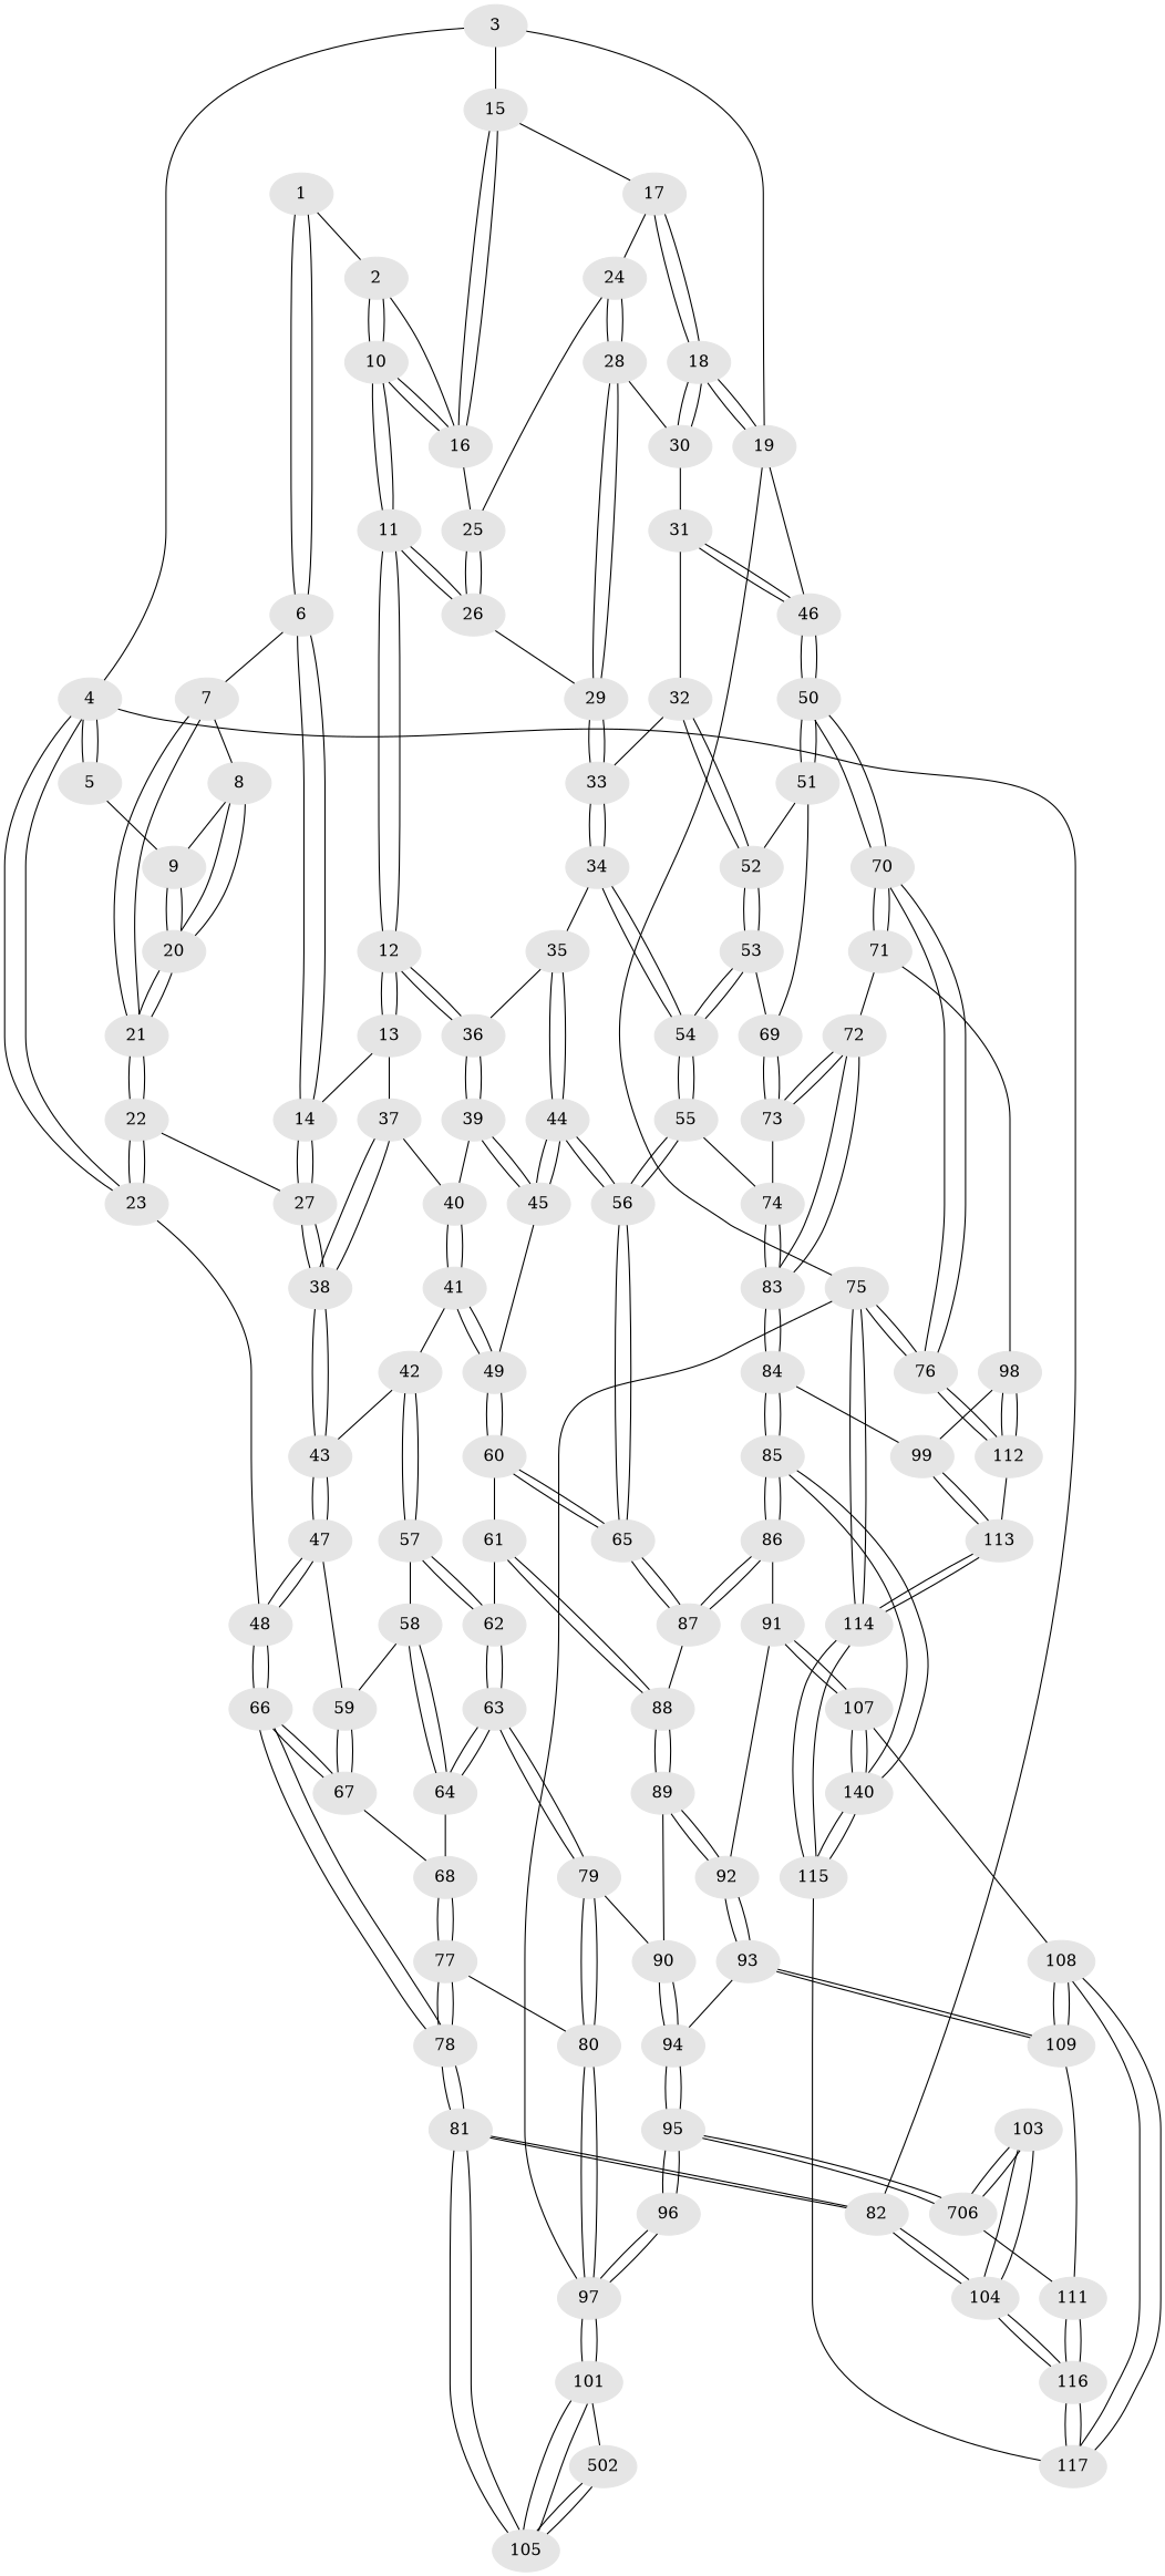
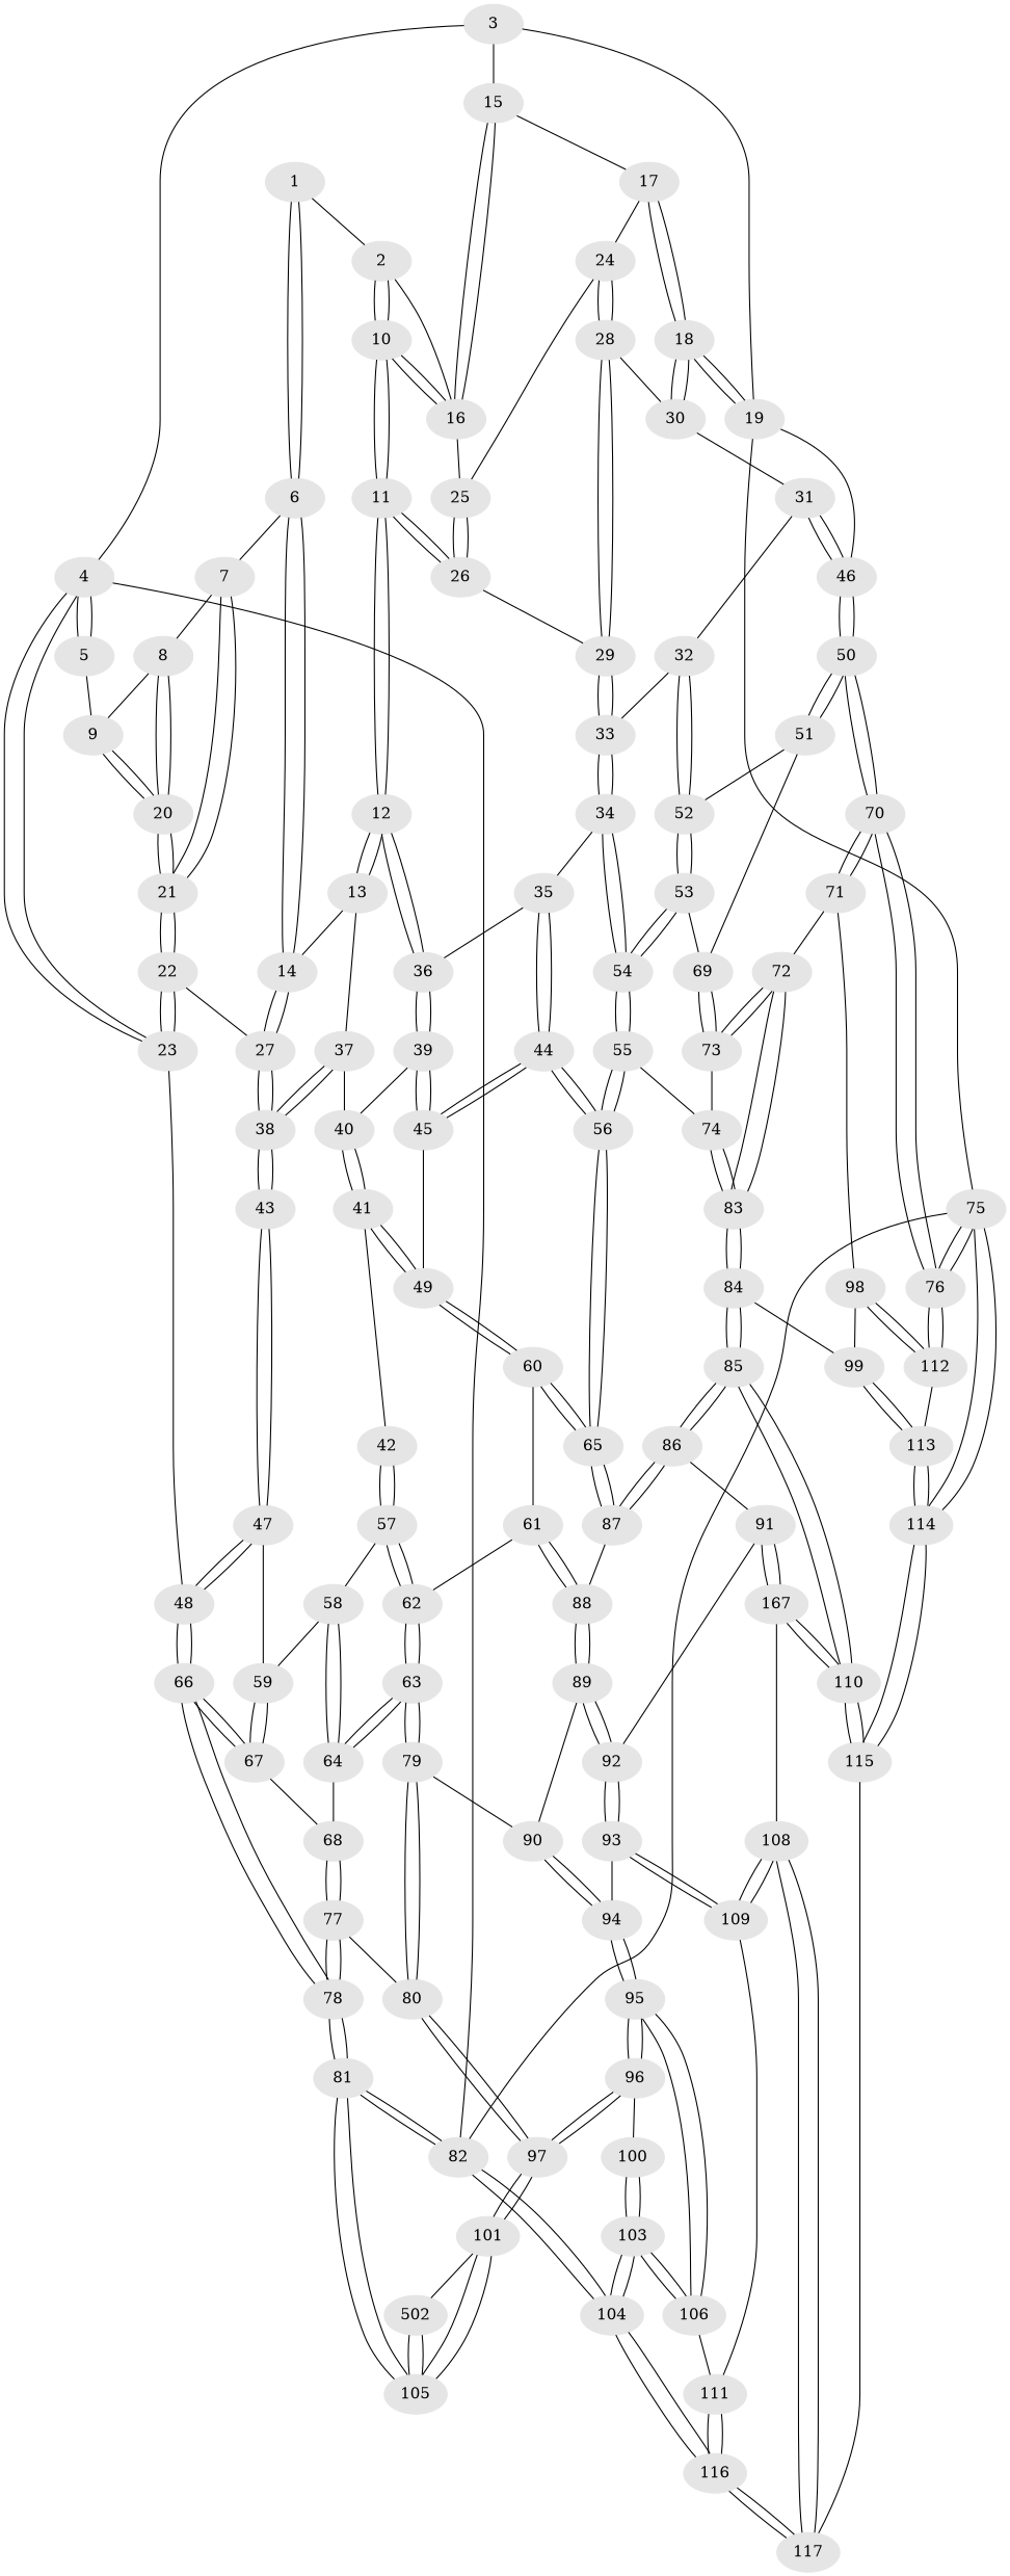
  graph {
    node [color=gray90 style=filled]
    1
    2
    6
    10
    16
    7
    14
    3
    4
    15
    19
    11
    5
    23
    82
    17
    46
    75
    9
    48
    104
    20
    8
    21
    27
    22
    12
    26
    25
    13
    36
    29
    37
    39
    38
    40
    18
    24
    30
    28
    31
    50
    76
    114
    66
    33
    43
    34
    32
    52
    53
    35
    54
    44
    55
    45
    56
    41
    47
    49
    42
    57
    60
    58
    62
    59
    65
    51
    70
    67
    78
    61
    69
    71
    73
    74
    83
    87
    64
    63
    68
    88
    89
    79
    80
    90
    77
    81
    72
    98
    112
    99
    84
    115
    113
    97
    105
    94
    101
    116
    85
    86
-   110 [label=140]
+   110
    91
    92
-   107
+   107 [label=167]
    93
    95
    108
    109
    111
    96
-   106 [label=706]
+   106
+   100
    103
    n116 [label=502]
    117
    1 -- 2
    1 -- 6
    1 -- 6
    2 -- 10
    2 -- 10
    2 -- 16
    6 -- 7
    6 -- 14
    6 -- 14
    10 -- 16
    10 -- 16
    10 -- 11
    10 -- 11
    16 -- 25
    7 -- 8
    7 -- 21
    7 -- 21
    14 -- 27
    14 -- 27
    3 -- 4
    3 -- 15
    3 -- 19
    4 -- 5
    4 -- 5
    4 -- 23
    4 -- 23
    4 -- 82
    15 -- 16
    15 -- 16
    15 -- 17
    19 -- 46
    19 -- 75
    11 -- 12
    11 -- 12
    11 -- 26
    11 -- 26
    5 -- 9
    23 -- 48
    82 -- 104
    82 -- 104
    17 -- 18
    17 -- 18
    17 -- 24
    46 -- 50
    46 -- 50
-   75 -- 97
+   75 -- 82
    75 -- 76
    75 -- 76
    75 -- 114
    75 -- 114
    9 -- 20
    9 -- 20
    48 -- 66
    48 -- 66
    104 -- 116
    104 -- 116
    20 -- 21
    20 -- 21
    8 -- 9
    8 -- 20
    8 -- 20
    21 -- 22
    21 -- 22
    27 -- 38
    27 -- 38
    22 -- 23
    22 -- 23
    22 -- 27
    12 -- 13
    12 -- 13
    12 -- 36
    12 -- 36
    26 -- 29
    25 -- 26
    25 -- 26
    13 -- 14
    13 -- 37
    36 -- 39
    36 -- 39
    29 -- 33
    29 -- 33
    37 -- 38
    37 -- 38
    37 -- 40
    39 -- 40
    39 -- 45
    39 -- 45
    38 -- 43
    38 -- 43
    40 -- 41
    40 -- 41
    18 -- 19
    18 -- 19
    18 -- 30
    18 -- 30
    24 -- 25
    24 -- 28
    24 -- 28
    30 -- 31
    28 -- 29
    28 -- 29
    28 -- 30
    31 -- 46
    31 -- 46
    31 -- 32
    50 -- 51
    50 -- 51
    50 -- 70
    50 -- 70
    76 -- 112
    76 -- 112
    114 -- 115
    114 -- 115
    66 -- 67
    66 -- 67
    66 -- 78
    66 -- 78
    33 -- 34
    33 -- 34
    43 -- 47
    43 -- 47
    34 -- 35
    34 -- 54
    34 -- 54
    32 -- 33
    32 -- 52
    32 -- 52
    52 -- 53
    52 -- 53
    53 -- 54
    53 -- 54
    53 -- 69
    35 -- 36
    35 -- 44
    35 -- 44
    54 -- 55
    54 -- 55
    44 -- 45
    44 -- 45
    44 -- 56
    44 -- 56
    55 -- 56
    55 -- 56
    55 -- 74
    45 -- 49
    56 -- 65
    56 -- 65
    41 -- 49
    41 -- 49
    41 -- 42
    47 -- 48
    47 -- 48
    47 -- 59
    49 -- 60
    49 -- 60
-   42 -- 43
    42 -- 57
    42 -- 57
    57 -- 58
    57 -- 62
    57 -- 62
    60 -- 65
    60 -- 65
    60 -- 61
    58 -- 59
    58 -- 64
    58 -- 64
    62 -- 63
    62 -- 63
    59 -- 67
    59 -- 67
    65 -- 87
    65 -- 87
    51 -- 52
    51 -- 69
    70 -- 76
    70 -- 76
    70 -- 71
    70 -- 71
    67 -- 68
    78 -- 81
    78 -- 81
    61 -- 62
    61 -- 88
    61 -- 88
    69 -- 73
    69 -- 73
    71 -- 72
    71 -- 98
    73 -- 74
    74 -- 83
    74 -- 83
    83 -- 84
    83 -- 84
    87 -- 88
    64 -- 68
    63 -- 64
    63 -- 64
    63 -- 79
    63 -- 79
    68 -- 77
    68 -- 77
    88 -- 89
    88 -- 89
    89 -- 90
    89 -- 92
    89 -- 92
    79 -- 80
    79 -- 80
    79 -- 90
    80 -- 97
    80 -- 97
    90 -- 94
    90 -- 94
    77 -- 78
    77 -- 78
    77 -- 80
    81 -- 82
    81 -- 82
    81 -- 105
    81 -- 105
    72 -- 73
    72 -- 73
    72 -- 83
    72 -- 83
    98 -- 112
    98 -- 112
    98 -- 99
    112 -- 113
    99 -- 113
    99 -- 113
    84 -- 99
    84 -- 85
    84 -- 85
    115 -- 117
    113 -- 114
    113 -- 114
    97 -- 101
    97 -- 101
    94 -- 95
    94 -- 95
    101 -- 105
    101 -- 105
    101 -- n116
    116 -- 117
    116 -- 117
    85 -- 86
    85 -- 86
    85 -- 110
    85 -- 110
    86 -- 87
    86 -- 87
    86 -- 91
    110 -- 115
    110 -- 115
    91 -- 92
    91 -- 107
    91 -- 107
    92 -- 93
    92 -- 93
    107 -- 110
    107 -- 110
    107 -- 108
    93 -- 94
    93 -- 109
    93 -- 109
    95 -- 96
    95 -- 96
    95 -- 106
    95 -- 106
    108 -- 109
    108 -- 109
    108 -- 117
    108 -- 117
    109 -- 111
    111 -- 116
    111 -- 116
    96 -- 97
    96 -- 97
+   96 -- 100
    106 -- 111
+   100 -- 103
+   100 -- 103
    103 -- 104
    103 -- 104
    103 -- 106
    103 -- 106
    n116 -- 105
    n116 -- 105
  }
